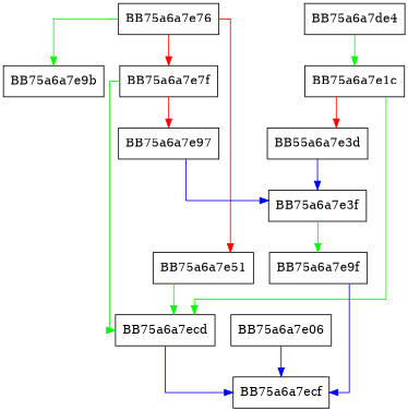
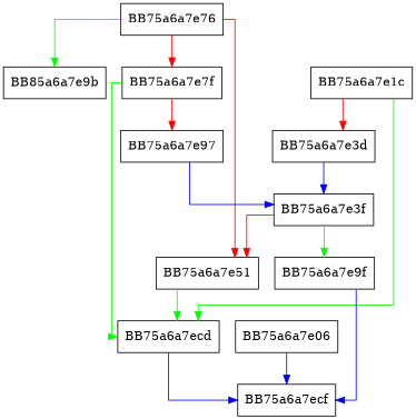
  digraph {
    splines=ortho
    node [shape=box]
    edge [color=green]
-   BB75a6a7de4
    BB75a6a7e1c
    BB75a6a7ecd
-   BB75a6a7e3d [label=BB55a6a7e3d]
+   BB75a6a7e3d
    BB75a6a7e06
    BB75a6a7ecf
    BB75a6a7e3f
    BB75a6a7e9f
    BB75a6a7e51
    BB75a6a7e76
-   BB75a6a7e9b
+   BB75a6a7e9b [label=BB85a6a7e9b]
    BB75a6a7e7f
    BB75a6a7e97
-   BB75a6a7de4 -> BB75a6a7e1c
    BB75a6a7e1c -> BB75a6a7ecd
    BB75a6a7e1c -> BB75a6a7e3d [color=red]
    BB75a6a7ecd -> BB75a6a7ecf [color=blue]
    BB75a6a7e3d -> BB75a6a7e3f [color=blue]
    BB75a6a7e06 -> BB75a6a7ecf [color=blue]
    BB75a6a7e3f -> BB75a6a7e9f
+   BB75a6a7e3f -> BB75a6a7e51 [color=red]
    BB75a6a7e9f -> BB75a6a7ecf [color=blue]
    BB75a6a7e51 -> BB75a6a7ecd
    BB75a6a7e76 -> BB75a6a7e51 [color=red]
    BB75a6a7e76 -> BB75a6a7e9b
    BB75a6a7e76 -> BB75a6a7e7f [color=red]
    BB75a6a7e7f -> BB75a6a7ecd
    BB75a6a7e7f -> BB75a6a7e97 [color=red]
    BB75a6a7e97 -> BB75a6a7e3f [color=blue]
  }
